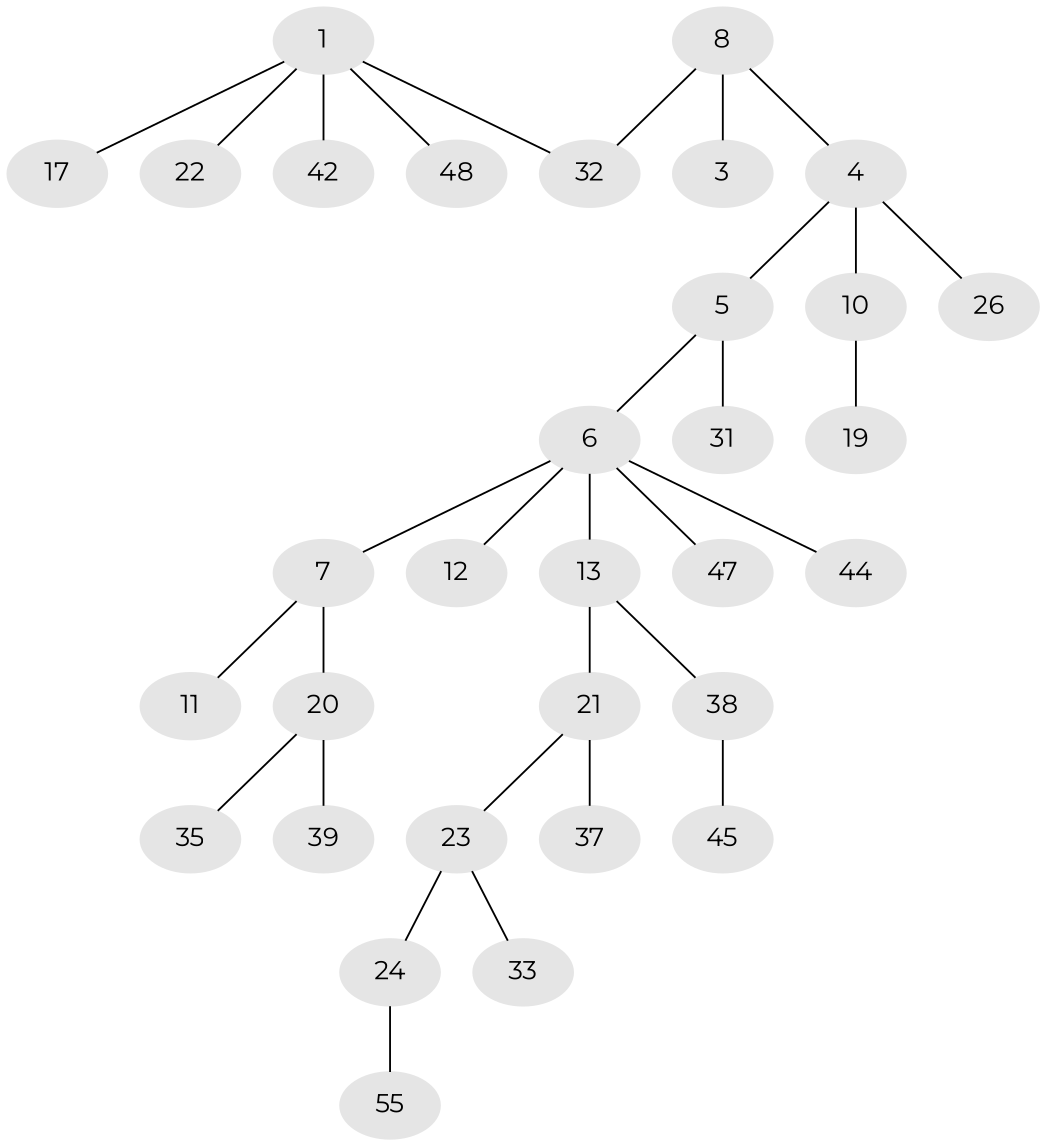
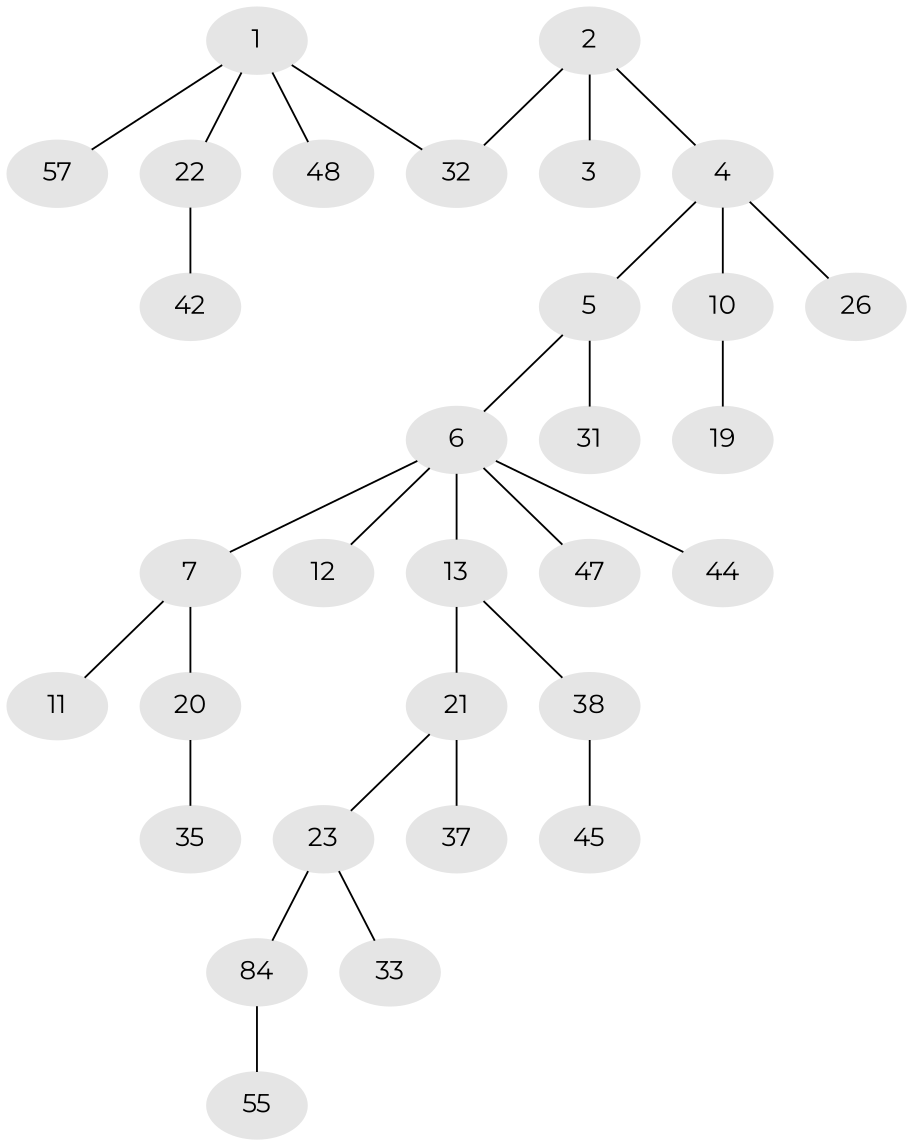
  graph {
    fontname=Montserrat
    node [color=gray90 fontname=Montserrat style=filled]
    edge [fontname=Montserrat]
    1 [super="+52"]
-   17 [super="+41"]
+   17 [super="+41" label=57]
    22 [super="+47"]
    42
    48
    32
-   2 [super="+14" label=8]
+   2 [super="+14"]
    3 [super="+15"]
    4 [super="+9"]
    5
    10 [super="+16"]
    n12 [label=26]
    6 [super="+8"]
    31 [super="+34"]
    19
    7 [super="+18"]
    12 [super="+30"]
    13 [super="+25"]
    n19 [label=47 super="+36"]
    44
    11 [super="+51"]
    20 [super="+28"]
    21 [super="+40"]
    38
    35
-   39
    23 [super="+26"]
    37
    45
-   24 [super="+49"]
+   24 [super="+49" label=84]
    33 [super="+46"]
    n32 [label=55]
    1 -- 17
    1 -- 22
-   1 -- 42
+   22 -- 42
    1 -- 48
    1 -- 32
    2 -- 32
    2 -- 3
    2 -- 4
    4 -- 5
    4 -- 10
    4 -- n12
    5 -- 6
    5 -- 31
    10 -- 19
    6 -- 7
    6 -- 12
    6 -- 13
    6 -- n19
    6 -- 44
    7 -- 11
    7 -- 20
    13 -- 21
    13 -- 38
    20 -- 35
-   20 -- 39
    21 -- 23
    21 -- 37
    38 -- 45
    23 -- 24
    23 -- 33
    24 -- n32
  }
